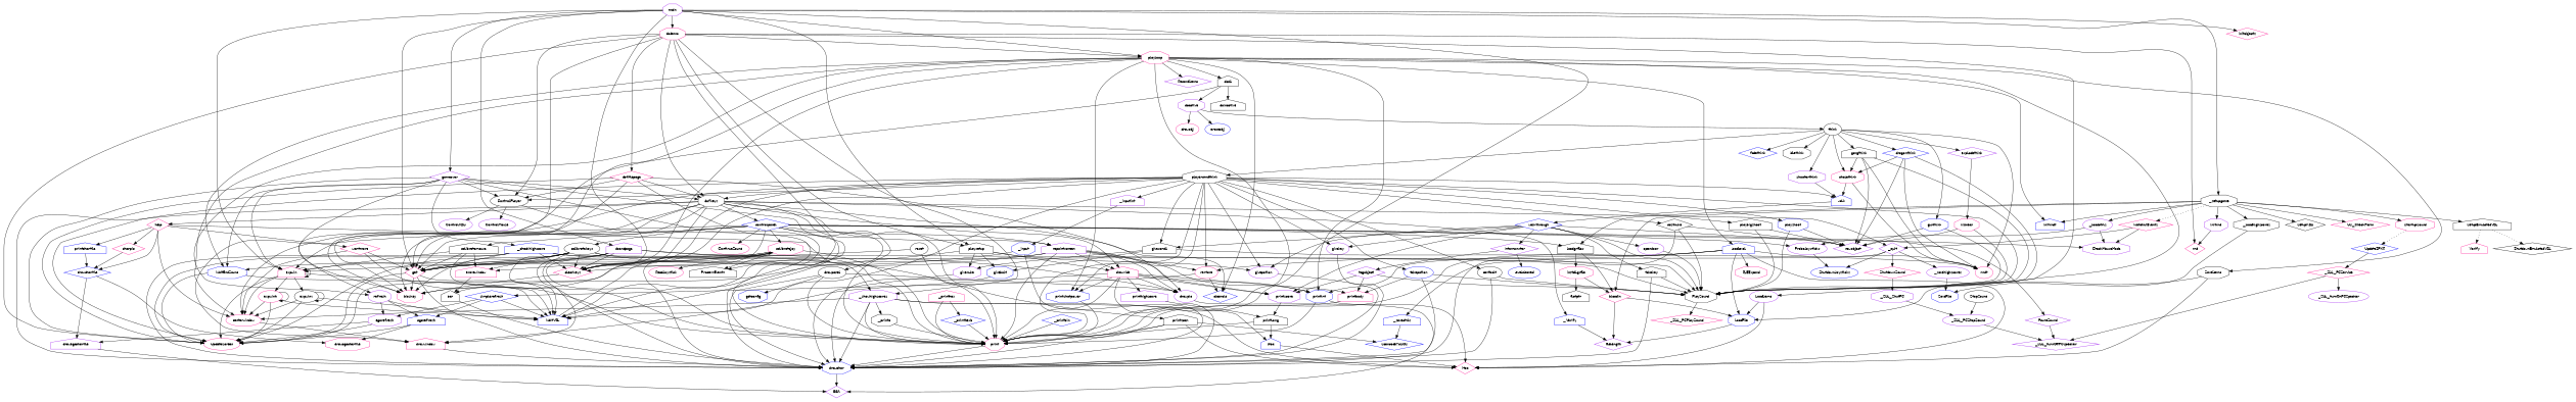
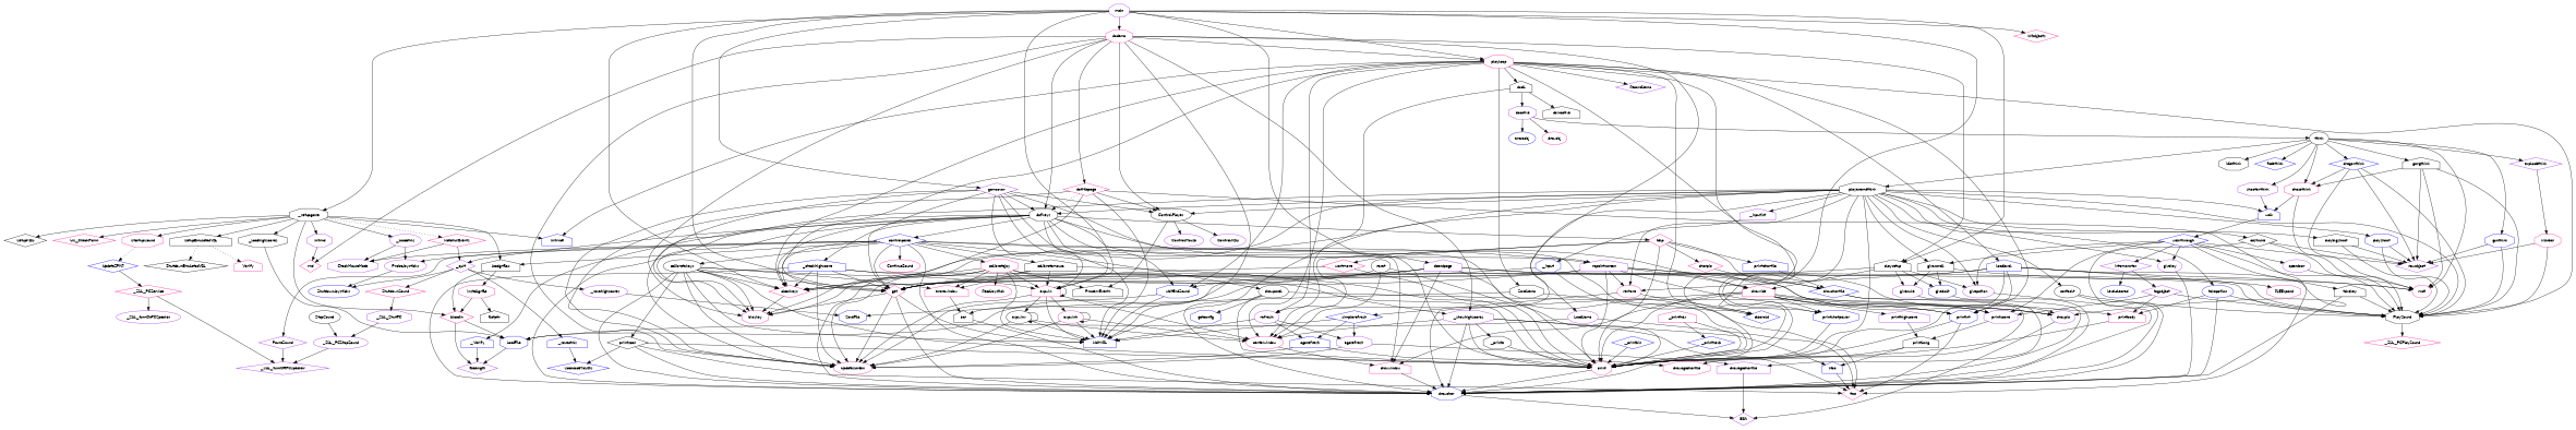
  digraph {
    fontname="Patrick Hand"
    node [color=deeppink fontname="Patrick Hand" shape=octagon]
    edge [fontname="Patrick Hand" style=solid]
    ReadJoystick [shape=ellipse]
    ControlPlayer [color=black shape=ellipse]
    ControlKBD [color=purple shape=ellipse]
    ControlMouse [color=purple shape=ellipse]
    ProcessEvents [color=black shape=house]
    LoadDemo [color=purple shape=ellipse]
    LoadFile [color=blue]
    itoa [shape=diamond]
    filelength [color=purple shape=diamond]
    PauseSound [color=purple shape=diamond]
    _SDL_turnOffPCSpeaker [color=purple shape=diamond]
    PlaySound [color=black]
    _SDL_PCPlaySound [shape=diamond]
    ProbeJoysticks [color=purple shape=ellipse]
    ShutdownJoysticks [color=blue shape=ellipse]
    SaveDemo [color=black]
    SaveFile [color=blue]
    SetupEmulatedVBL [color=black shape=house]
    ShutdownEmulatedVBL [color=black shape=diamond]
    n20 [label=Verify shape=house]
    _SDL_ShutPC [color=purple]
    ShutdownSound [shape=diamond]
    _SDL_PCStopSound [color=purple shape=ellipse]
    StartupSound
    UpdateSPKR [color=blue shape=diamond]
    _SDL_PCService [shape=diamond]
    StopSound [color=black shape=ellipse]
    _SDL_turnOnPCSpeaker [color=purple shape=ellipse]
    WaitEndSound [color=blue]
    UpdateScreen [shape=ellipse]
    WaitVBL [color=blue shape=house]
    CheckMouseMode [color=purple]
    WatchUIEvents [shape=diamond]
    _quit [color=purple shape=diamond]
    _savectrls [color=blue shape=house]
    _savehighscores [color=purple shape=ellipse]
    _Verify [color=blue shape=house]
    _checkhighscore [color=blue shape=house]
    _showhighscores [color=purple]
    clearkeys [shape=diamond]
    drawchar [color=blue]
    get [shape=diamond]
    print
    _printc [color=black]
    centerwindow [shape=ellipse]
    ltoa [color=blue shape=house]
    bioskey
    EGA [color=purple shape=diamond]
    _input [color=blue]
    _inputint [color=purple shape=house]
    _loadctrls [color=purple shape=ellipse]
    _loadhighscores [color=black]
    _printbin [color=blue shape=diamond]
    _printhex [shape=house]
    _printhexb [color=blue shape=diamond]
    ScancodeToDOS [color=blue shape=diamond]
    _setupgame [color=black]
    SetupKBD [color=black shape=diamond]
    US_CheckParm [shape=diamond]
    bloadin [shape=diamond]
    initrnd [color=purple]
    initrndt [color=blue shape=house]
    loadgrfiles [color=black shape=house]
    rnd [shape=diamond]
    installgrfile
    drawwindow [shape=house]
    bar [color=black shape=house]
    calibratejoy
    erasewindow [shape=house]
    expwin [shape=house]
    expwinh [shape=ellipse]
    expwinv [color=black shape=ellipse]
    calibratekeys [color=black shape=ellipse]
-   printscan [color=black shape=house]
+   printscan [color=black shape=diamond]
    calibratemouse [color=black shape=house]
    castbolt [color=black shape=ellipse]
    castnuke [color=black shape=diamond]
    newobject [color=purple shape=diamond]
    cgarefresh [color=blue shape=house]
    drawcgachartile
    drawchartile [color=blue shape=diamond]
    charpic [shape=diamond]
    drawegachartile [color=purple shape=house]
    chasethink
    rndt [shape=ellipse]
    walk [color=blue shape=house]
    walkthrough [color=blue shape=diamond]
    controlpanel [color=blue shape=diamond]
    ContinueSound [shape=ellipse]
    drawpanel [color=black shape=ellipse]
    repaintscreen [color=purple shape=house]
    drawpic [color=purple shape=ellipse]
    getconfig [color=blue]
    drawside [shape=house]
    printint [color=blue]
    printscore [color=purple]
    restore [shape=ellipse]
    doactive [color=purple]
    drawobj [shape=ellipse]
    eraseobj [color=blue shape=ellipse]
    think [color=black shape=ellipse]
    dragonthink [color=blue shape=diamond]
    explodethink [color=purple shape=diamond]
    gargthink [color=black shape=house]
    gunthink [color=blue]
    playercmdthink [color=black]
    shooterthink [color=purple]
    fadethink [color=blue shape=diamond]
    idlethink [color=black]
    doall [color=black shape=house]
    doinactive [color=black shape=house]
    refresh [color=purple shape=ellipse]
    egarefresh [color=purple]
    dodemo
    dofkeys [color=black]
    dotitlepage [shape=diamond]
    playloop
    playsetup [color=black shape=house]
    clearold [color=blue shape=diamond]
    help [shape=diamond]
    printshotpower [color=blue]
    loadlevel [color=blue shape=house]
    RecordDemo [color=purple shape=diamond]
    givebolt [color=blue]
    givenuke [color=purple]
    givepotion [color=purple shape=ellipse]
    doendpage [color=purple shape=house]
    printbody [shape=house]
    printhighscore [color=purple shape=house]
    printchartile [color=blue shape=house]
    wantmore [shape=diamond]
    printlong [color=black shape=house]
    killnear
    gameover [color=purple shape=diamond]
    givekey [color=purple shape=ellipse]
    givescroll [color=black shape=house]
    flatptr [color=black shape=house]
    intomonster [color=purple shape=diamond]
    levelcleared [color=blue shape=ellipse]
    tagobject [color=purple shape=diamond]
    RLEExpand
    simplerefresh [color=blue shape=diamond]
    main [color=purple]
    initobjects [shape=diamond]
    opendoor [color=purple shape=ellipse]
    playbigshoot [color=black shape=house]
    playshoot [color=blue]
    takepotion [color=blue shape=ellipse]
    reset [color=black shape=ellipse]
    takekey [color=black shape=house]
    ControlPlayer -> ControlKBD
    ControlPlayer -> ControlMouse
    ControlPlayer -> ProcessEvents
    LoadDemo -> LoadFile
    LoadDemo -> itoa
    LoadFile -> filelength
    PauseSound -> _SDL_turnOffPCSpeaker
    PlaySound -> _SDL_PCPlaySound
    ProbeJoysticks -> ShutdownJoysticks
    SaveDemo -> itoa
    SaveDemo -> SaveFile
    SetupEmulatedVBL -> ShutdownEmulatedVBL [style=dotted]
    SetupEmulatedVBL -> n20 [style=dotted]
    _SDL_ShutPC -> _SDL_PCStopSound
    ShutdownSound -> _SDL_ShutPC
    _SDL_PCStopSound -> _SDL_turnOffPCSpeaker
    StartupSound -> UpdateSPKR [style=dotted]
    UpdateSPKR -> _SDL_PCService
    _SDL_PCService -> _SDL_turnOffPCSpeaker
    _SDL_PCService -> _SDL_turnOnPCSpeaker
    StopSound -> _SDL_PCStopSound
    WaitEndSound -> UpdateScreen
    WaitEndSound -> WaitVBL
    WatchUIEvents -> CheckMouseMode
    WatchUIEvents -> _quit
    _quit -> ShutdownJoysticks
    _quit -> ShutdownSound
    _quit -> _savectrls
    _quit -> _savehighscores
    _savectrls -> ScancodeToDOS
    _savehighscores -> SaveFile
    _Verify -> filelength
    _checkhighscore -> PlaySound
    _checkhighscore -> UpdateScreen
    _checkhighscore -> _showhighscores
    _checkhighscore -> clearkeys
    _checkhighscore -> drawchar
    _checkhighscore -> get
    _showhighscores -> itoa
    _showhighscores -> drawchar
    _showhighscores -> print
    _showhighscores -> _printc
    _showhighscores -> centerwindow
    _showhighscores -> ltoa
    clearkeys -> bioskey
    drawchar -> EGA
    get -> UpdateScreen
    get -> WaitVBL
    get -> drawchar
    get -> bioskey
    print -> drawchar
    _printc -> print
    centerwindow -> drawwindow
    ltoa -> itoa
    _input -> drawchar
    _input -> get
    _inputint -> _input
    _loadctrls -> ProbeJoysticks
    _loadctrls -> CheckMouseMode
    _loadhighscores -> LoadFile
    _printbin -> print
    _printhex -> print
    _printhex -> _printhexb
    _printhexb -> print
    _setupgame -> SetupEmulatedVBL
    _setupgame -> StartupSound
    _setupgame -> WatchUIEvents [style=dotted]
    _setupgame -> _loadctrls
    _setupgame -> _loadhighscores
    _setupgame -> SetupKBD
    _setupgame -> US_CheckParm
    _setupgame -> bloadin
    _setupgame -> initrnd
    _setupgame -> initrndt
    _setupgame -> loadgrfiles
    bloadin -> LoadFile
    bloadin -> filelength
    initrnd -> rnd
    loadgrfiles -> bloadin
    loadgrfiles -> installgrfile
    installgrfile -> bloadin
    installgrfile -> flatptr
    drawwindow -> drawchar
    bar -> drawchar
    calibratejoy -> ReadJoystick
    calibratejoy -> ProcessEvents
    calibratejoy -> UpdateScreen
-   WaitVBL -> calibratejoy
+   calibratejoy -> WaitVBL
    calibratejoy -> clearkeys
    calibratejoy -> drawchar
    calibratejoy -> print
    calibratejoy -> erasewindow
    calibratejoy -> expwin
    erasewindow -> bar
    expwin -> UpdateScreen
    expwin -> WaitVBL
    expwin -> centerwindow
    expwin -> expwin
    expwin -> expwinh
    expwin -> expwinv
    expwinh -> UpdateScreen
    expwinh -> WaitVBL
    expwinh -> centerwindow
    expwinh -> expwinh
    expwinv -> UpdateScreen
    expwinv -> WaitVBL
    expwinv -> centerwindow
    expwinv -> expwinv
    calibratekeys -> UpdateScreen
    calibratekeys -> WaitVBL
    calibratekeys -> clearkeys
    calibratekeys -> drawchar
    calibratekeys -> get
    calibratekeys -> print
    calibratekeys -> bioskey
    calibratekeys -> erasewindow
    calibratekeys -> expwin
    calibratekeys -> printscan
    printscan -> itoa
    printscan -> drawchar
    printscan -> print
    printscan -> ScancodeToDOS
    calibratemouse -> get
    calibratemouse -> print
    calibratemouse -> erasewindow
    calibratemouse -> expwin
    castbolt -> PlaySound
    castbolt -> drawchar
    castnuke -> PlaySound
    castnuke -> drawchar
    castnuke -> newobject
    cgarefresh -> UpdateScreen
    cgarefresh -> drawcgachartile
    drawchartile -> drawcgachartile
    drawchartile -> drawegachartile
    charpic -> drawchartile
    drawegachartile -> EGA
    chasethink -> rndt
    chasethink -> walk
    walk -> walkthrough
    walkthrough -> PlaySound
    walkthrough -> newobject
    walkthrough -> printscore
    walkthrough -> givepotion
    walkthrough -> givekey
    walkthrough -> givescroll
    walkthrough -> intomonster
    walkthrough -> opendoor
    walkthrough -> takekey
    controlpanel -> PauseSound
    controlpanel -> ProbeJoysticks
    controlpanel -> CheckMouseMode
    controlpanel -> clearkeys
    controlpanel -> drawchar
    controlpanel -> get
    controlpanel -> loadgrfiles
    controlpanel -> drawwindow
    controlpanel -> calibratejoy
    controlpanel -> calibratekeys
    controlpanel -> calibratemouse
    controlpanel -> ContinueSound
    controlpanel -> drawpanel
    controlpanel -> repaintscreen
    drawpanel -> drawchar
    drawpanel -> print
    drawpanel -> drawpic
    drawpanel -> getconfig
    repaintscreen -> clearkeys
    repaintscreen -> get
    repaintscreen -> print
    repaintscreen -> drawpic
    repaintscreen -> drawside
    repaintscreen -> printint
    repaintscreen -> printscore
    repaintscreen -> restore
    drawpic -> EGA
    drawside -> drawchar
    drawside -> print
    drawside -> drawwindow
    drawside -> drawpic
    drawside -> printint
    drawside -> printscore
    drawside -> printshotpower
    drawside -> printbody
    drawside -> printhighscore
    printint -> itoa
    printint -> print
    printscore -> printlong
    restore -> clearold
    restore -> simplerefresh
    doactive -> drawobj
    doactive -> eraseobj
    doactive -> think
    think -> chasethink
    think -> rndt
    think -> dragonthink
    think -> explodethink
    think -> gargthink
    think -> gunthink
    think -> playercmdthink
    think -> shooterthink
    think -> fadethink
    think -> idlethink
    dragonthink -> PlaySound
    dragonthink -> newobject
    dragonthink -> chasethink
    dragonthink -> rndt
    explodethink -> killnear
    gargthink -> PlaySound
    gargthink -> newobject
    gargthink -> chasethink
    gargthink -> rndt
    gunthink -> PlaySound
    gunthink -> newobject
    playercmdthink -> ControlPlayer
    playercmdthink -> PlaySound
    playercmdthink -> UpdateScreen
    playercmdthink -> WaitVBL
    playercmdthink -> clearkeys
    playercmdthink -> print
    playercmdthink -> centerwindow
    playercmdthink -> bioskey
    playercmdthink -> _inputint
    playercmdthink -> castbolt
    playercmdthink -> castnuke
    playercmdthink -> walk
    playercmdthink -> restore
    playercmdthink -> dofkeys
    playercmdthink -> printshotpower
    playercmdthink -> givepotion
    playercmdthink -> givekey
    playercmdthink -> givescroll
    playercmdthink -> playbigshoot
    playercmdthink -> playshoot
    playercmdthink -> takepotion
    shooterthink -> walk
    doall -> doactive
    doall -> doinactive
    doall -> refresh
    refresh -> WaitVBL
    refresh -> cgarefresh
    refresh -> egarefresh
    egarefresh -> UpdateScreen
    egarefresh -> drawegachartile
    dodemo -> ControlPlayer
    dodemo -> LoadDemo
    dodemo -> UpdateScreen
    dodemo -> WaitVBL
    dodemo -> _showhighscores
    dodemo -> bioskey
    dodemo -> rnd
    dodemo -> dofkeys
    dodemo -> dotitlepage
    dodemo -> playloop
    dodemo -> playsetup
    dofkeys -> _quit
    dofkeys -> _Verify
    dofkeys -> clearkeys
    dofkeys -> drawchar
    dofkeys -> get
    dofkeys -> print
    dofkeys -> bioskey
    dofkeys -> expwin
    dofkeys -> controlpanel
    dofkeys -> repaintscreen
    dofkeys -> drawside
    dofkeys -> clearold
    dofkeys -> help
    dotitlepage -> ControlPlayer
    dotitlepage -> UpdateScreen
    dotitlepage -> WaitVBL
    dotitlepage -> bioskey
    dotitlepage -> drawpic
-   dotitlepage -> dofkeys
+   dotitlepage -> dofkeys [style=dotted]
    playloop -> PlaySound
    playloop -> SaveDemo
    playloop -> WaitEndSound
    playloop -> clearkeys
    playloop -> get
    playloop -> print
    playloop -> centerwindow
    playloop -> initrndt
    playloop -> printint
    playloop -> doall
    playloop -> refresh
    playloop -> clearold
    playloop -> printshotpower
    playloop -> loadlevel
    playloop -> RecordDemo
    playsetup -> bar
    playsetup -> drawside
    playsetup -> givebolt
    playsetup -> givenuke
    playsetup -> givepotion
    help -> print
    help -> centerwindow
    help -> drawchartile
    help -> charpic
    help -> printchartile
    help -> wantmore
    printshotpower -> print
    loadlevel -> LoadFile
    loadlevel -> itoa
    loadlevel -> print
    loadlevel -> rndt
    loadlevel -> printint
    loadlevel -> restore
    loadlevel -> RLEExpand
    givebolt -> drawchar
    givenuke -> drawchar
    givepotion -> drawchar
    doendpage -> PlaySound
    doendpage -> WaitEndSound
    doendpage -> clearkeys
    doendpage -> get
    doendpage -> print
    doendpage -> drawwindow
    doendpage -> drawpic
    printbody -> print
    printhighscore -> printlong
    printchartile -> drawchartile
    wantmore -> get
    wantmore -> print
    printlong -> print
    printlong -> ltoa
    killnear -> PlaySound
    killnear -> newobject
    gameover -> ControlPlayer
    gameover -> WaitEndSound
    gameover -> UpdateScreen
    gameover -> WaitVBL
    gameover -> _checkhighscore
    gameover -> print
    gameover -> bioskey
    gameover -> expwin
    gameover -> dofkeys
    givekey -> drawchar
    givescroll -> rndt
    givescroll -> givebolt
    givescroll -> givenuke
    intomonster -> levelcleared
    intomonster -> tagobject
    tagobject -> PlaySound
    tagobject -> printscore
    tagobject -> printbody
    simplerefresh -> WaitVBL
    simplerefresh -> cgarefresh
    simplerefresh -> egarefresh
    main -> clearkeys
    main -> get
    main -> print
    main -> _setupgame
    main -> expwin
    main -> dodemo
    main -> playloop
    main -> playsetup
    main -> doendpage
    main -> gameover
    main -> initobjects
    opendoor -> PlaySound
    playbigshoot -> PlaySound
    playbigshoot -> newobject
    playshoot -> PlaySound
    playshoot -> newobject
    takepotion -> PlaySound
    takepotion -> drawchar
    takepotion -> printbody
    reset -> get
    reset -> print
-   wantmore -> centerwindow
+   reset -> centerwindow
    takekey -> PlaySound
    takekey -> drawchar
  }
